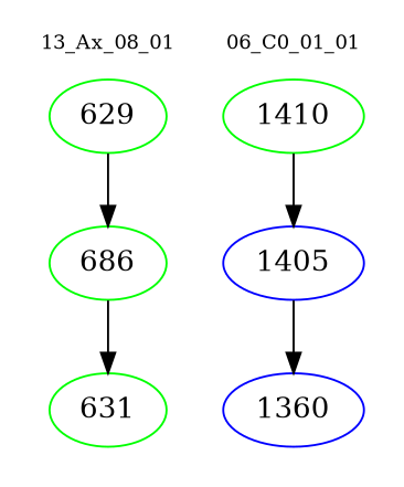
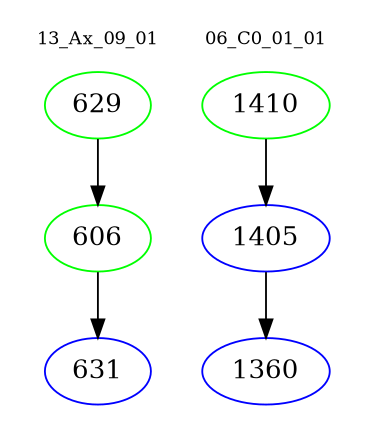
  digraph {
    node [color=green]
    edge [color=black]
    n1 [label=629]
-   n2 [label=686]
-   n3 [label=631]
+   n2 [label=606]
+   n3 [color=blue label=631]
    n4 [label=1410]
    n5 [color=blue label=1405]
    n6 [color=blue label=1360]
    subgraph cluster_1 {
      color=white
      fontsize=10
-     label="13_Ax_08_01"
+     label="13_Ax_09_01"
      n1
      n2
      n3
    }
    subgraph cluster_2 {
      color=white
      fontsize=10
      label="06_C0_01_01"
      n4
      n5
      n6
    }
    n1 -> n2
    n2 -> n3
    n4 -> n5
    n5 -> n6
  }
